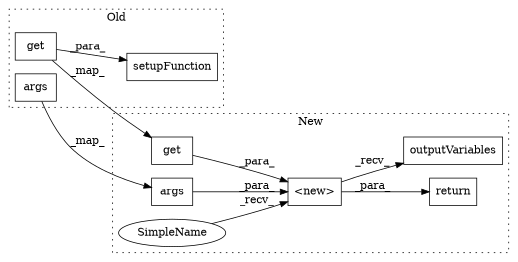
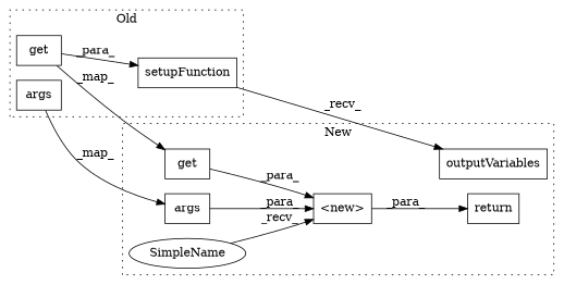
  digraph {
    rankdir=LR
    node [a=32 l=6 shape=box]
    n1 [label=args s=2346]
    n2 [l="4,1" label=get s="2259,2264"]
    n3 [l="14,1" label=setupFunction s="2241,2265"]
    n4 [label=args s=2512]
    n5 [l=17 label=outputVariables s=2532]
    n6 [a=14 l="15,1" label="<new>" s="2487,2530"]
    n7 [a=42 l=8 label=SimpleName s=2502 shape=ellipse]
    n8 [l="4,1" label=get s="2524,2529"]
    n9 [a=41 l=7 label=return s=2466]
    subgraph cluster_1 {
      label=Old
      style=dotted
      n1
      n2
      n3
    }
    subgraph cluster_2 {
      label=New
      style=dotted
      n4
      n5
      n6
      n7
      n8
      n9
    }
    n1 -> n4 [label=_map_]
    n2 -> n3 [label=_para_]
    n2 -> n8 [label=_map_]
    n4 -> n6 [label=_para_]
-   n6 -> n5 [label=_recv_]
+   n3 -> n5 [label=_recv_]
    n6 -> n9 [label=_para_]
    n7 -> n6 [label=_recv_]
    n8 -> n6 [label=_para_]
  }
